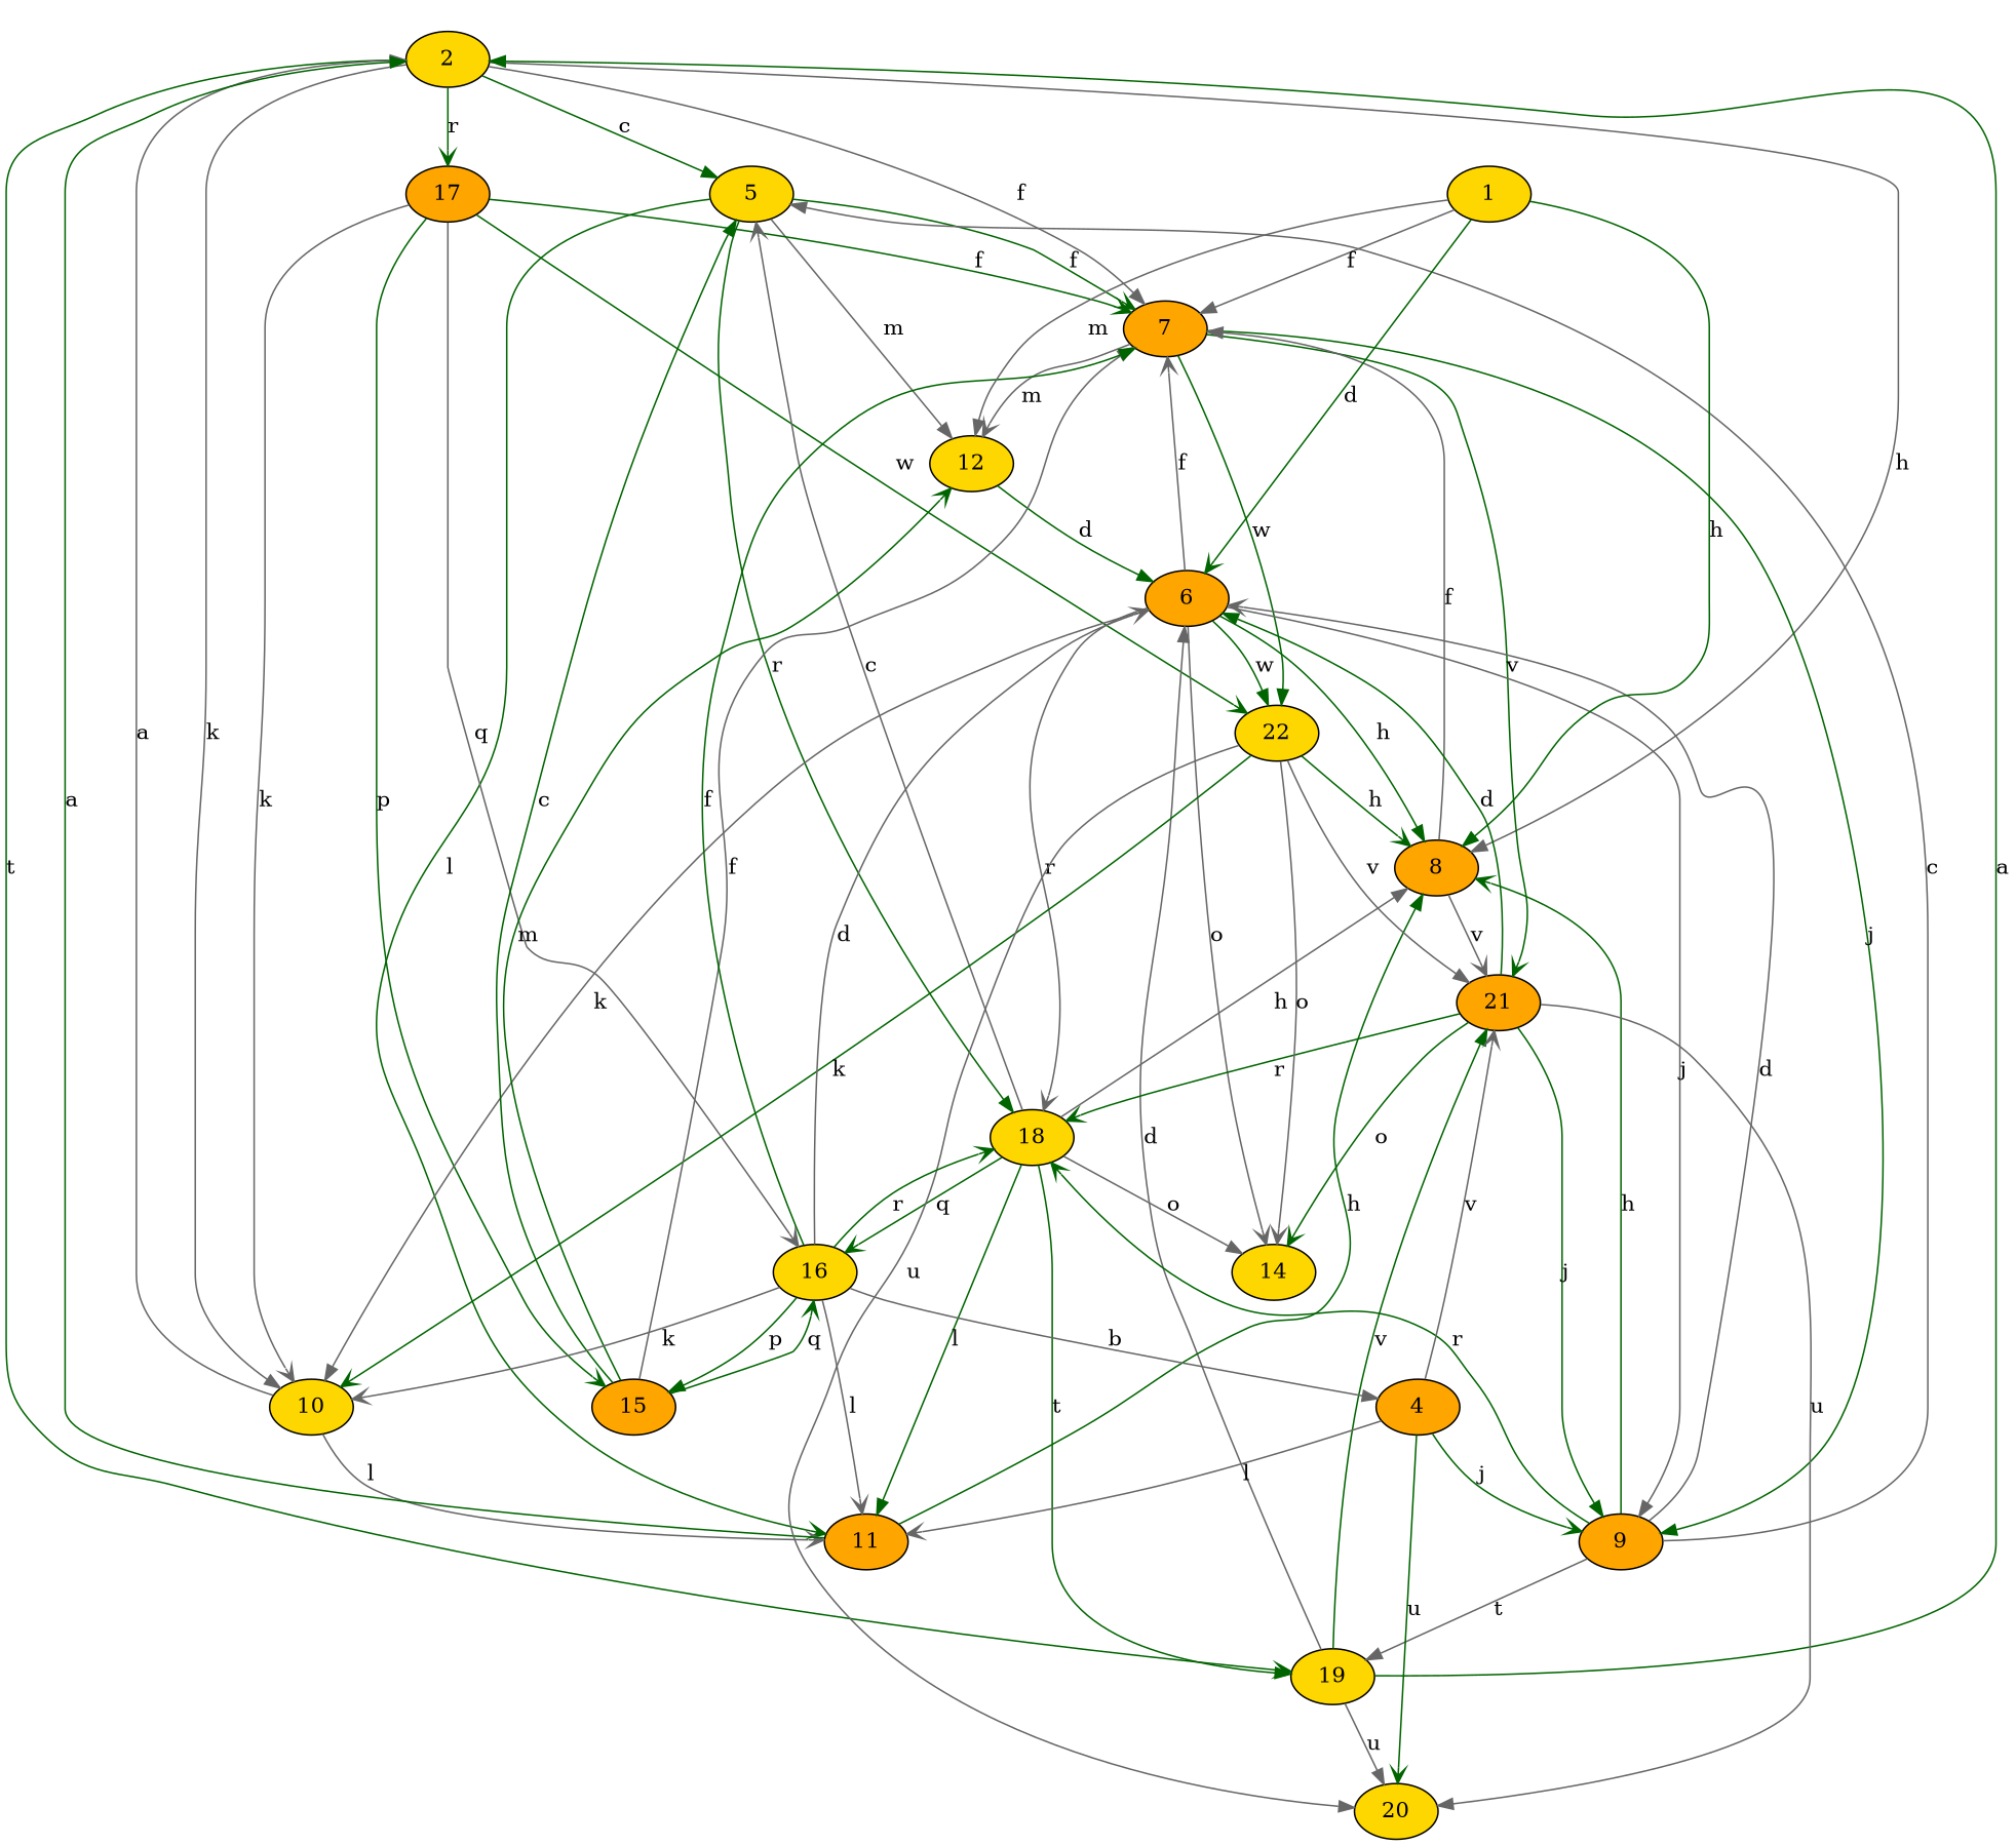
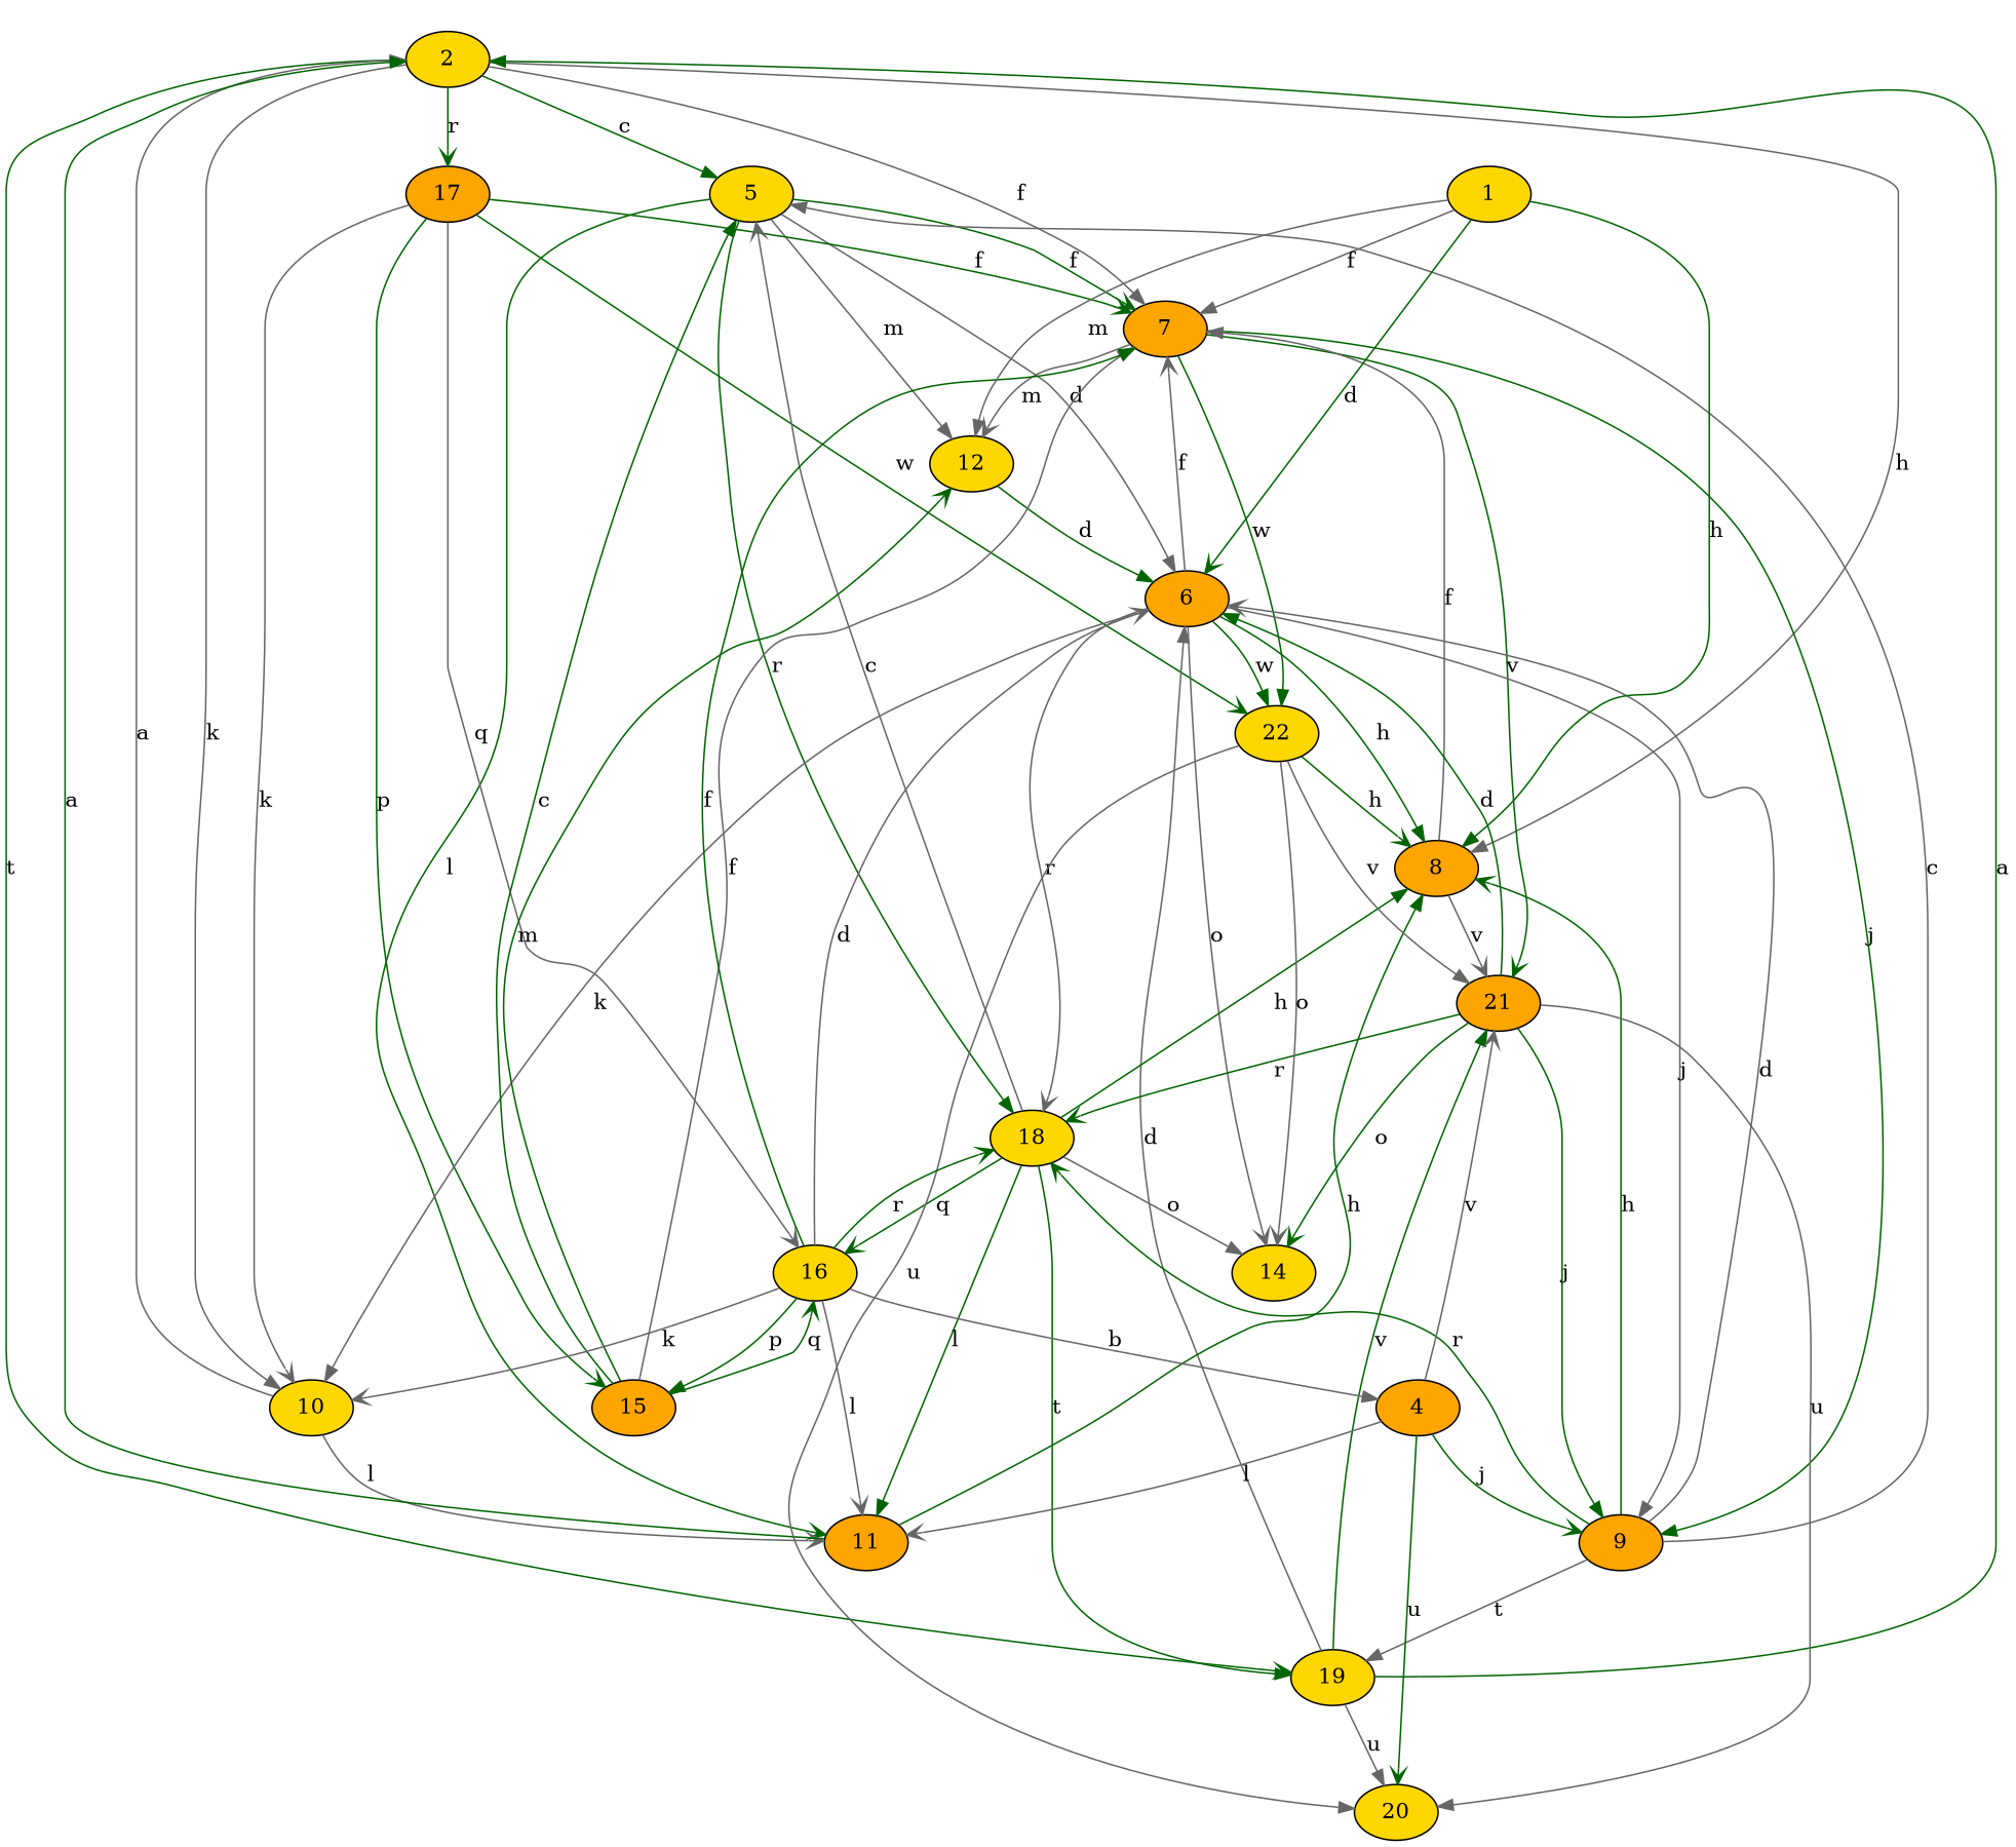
  strict digraph {
    node [fillcolor=gold style=filled]
    edge [arrowhead=normal color=darkgreen]
    2
    5
    7 [fillcolor=orange]
    8 [fillcolor=orange]
    10
    17 [fillcolor=orange]
    19
    11 [fillcolor=orange]
    6 [fillcolor=orange]
    12
    18
    9 [fillcolor=orange]
    21 [fillcolor=orange]
    22
    15 [fillcolor=orange]
    16
    20
    4 [fillcolor=orange]
    14
    1
    2 -> 5 [label=c]
    2 -> 7 [color=gray40 label=f]
    2 -> 8 [color=gray40 label=h]
    2 -> 10 [color=gray40 label=k]
    2 -> 17 [arrowhead=vee label=r]
    2 -> 19 [arrowhead=vee label=t]
    5 -> 7 [arrowhead=vee label=f]
    5 -> 11 [arrowhead=vee label=l]
+   5 -> 6 [color=gray40 label=d]
    5 -> 12 [color=gray40 label=m]
    5 -> 18 [label=r]
    7 -> 12 [arrowhead=vee color=gray40 label=m]
    7 -> 9 [label=j]
    7 -> 21 [arrowhead=vee label=v]
    7 -> 22 [label=w]
    8 -> 7 [color=gray40 label=f]
    8 -> 21 [arrowhead=vee color=gray40 label=v]
    10 -> 2 [color=gray40 label=a]
    10 -> 11 [arrowhead=vee color=gray40 label=l]
    17 -> 7 [arrowhead=vee label=f]
    17 -> 10 [arrowhead=vee color=gray40 label=k]
    17 -> 22 [arrowhead=vee label=w]
    17 -> 15 [arrowhead=vee label=p]
    17 -> 16 [arrowhead=vee color=gray40 label=q]
    19 -> 2 [label=a]
    19 -> 6 [color=gray40 label=d]
    19 -> 21 [label=v]
    19 -> 20 [color=gray40 label=u]
    11 -> 2 [label=a]
    11 -> 8 [label=h]
    6 -> 7 [arrowhead=vee color=gray40 label=f]
    6 -> 8 [label=h]
    6 -> 10 [color=gray40 label=k]
    6 -> 18 [arrowhead=vee color=gray40 label=r]
    6 -> 9 [color=gray40 label=j]
    6 -> 22 [label=w]
    6 -> 14 [arrowhead=vee color=gray40 label=o]
    12 -> 6 [label=d]
    18 -> 5 [arrowhead=vee color=gray40 label=c]
-   18 -> 8 [color=gray40 label=h]
+   18 -> 8 [label=h]
    18 -> 19 [label=t]
    18 -> 11 [label=l]
    18 -> 16 [arrowhead=vee label=q]
    18 -> 14 [color=gray40 label=o]
    9 -> 5 [color=gray40 label=c]
    9 -> 8 [arrowhead=vee label=h]
    9 -> 19 [color=gray40 label=t]
    9 -> 6 [arrowhead=vee color=gray40 label=d]
    9 -> 18 [arrowhead=vee label=r]
    21 -> 6 [label=d]
    21 -> 18 [arrowhead=vee label=r]
    21 -> 9 [label=j]
    21 -> 20 [color=gray40 label=u]
    21 -> 14 [arrowhead=vee label=o]
    22 -> 8 [arrowhead=vee label=h]
-   22 -> 10 [arrowhead=vee label=k]
    22 -> 21 [color=gray40 label=v]
    22 -> 20 [color=gray40 label=u]
    22 -> 14 [arrowhead=vee color=gray40 label=o]
    15 -> 5 [label=c]
    15 -> 7 [color=gray40 label=f]
    15 -> 12 [arrowhead=vee label=m]
    15 -> 16 [arrowhead=vee label=q]
    16 -> 7 [label=f]
    16 -> 10 [arrowhead=vee color=gray40 label=k]
    16 -> 11 [arrowhead=vee color=gray40 label=l]
    16 -> 6 [arrowhead=vee color=gray40 label=d]
    16 -> 18 [arrowhead=vee label=r]
    16 -> 15 [label=p]
    16 -> 4 [color=gray40 label=b]
    4 -> 11 [arrowhead=vee color=gray40 label=l]
    4 -> 9 [arrowhead=vee label=j]
    4 -> 21 [arrowhead=vee color=gray40 label=v]
    4 -> 20 [arrowhead=vee label=u]
    1 -> 7 [color=gray40 label=f]
    1 -> 8 [label=h]
    1 -> 6 [arrowhead=vee label=d]
    1 -> 12 [color=gray40 label=m]
  }
